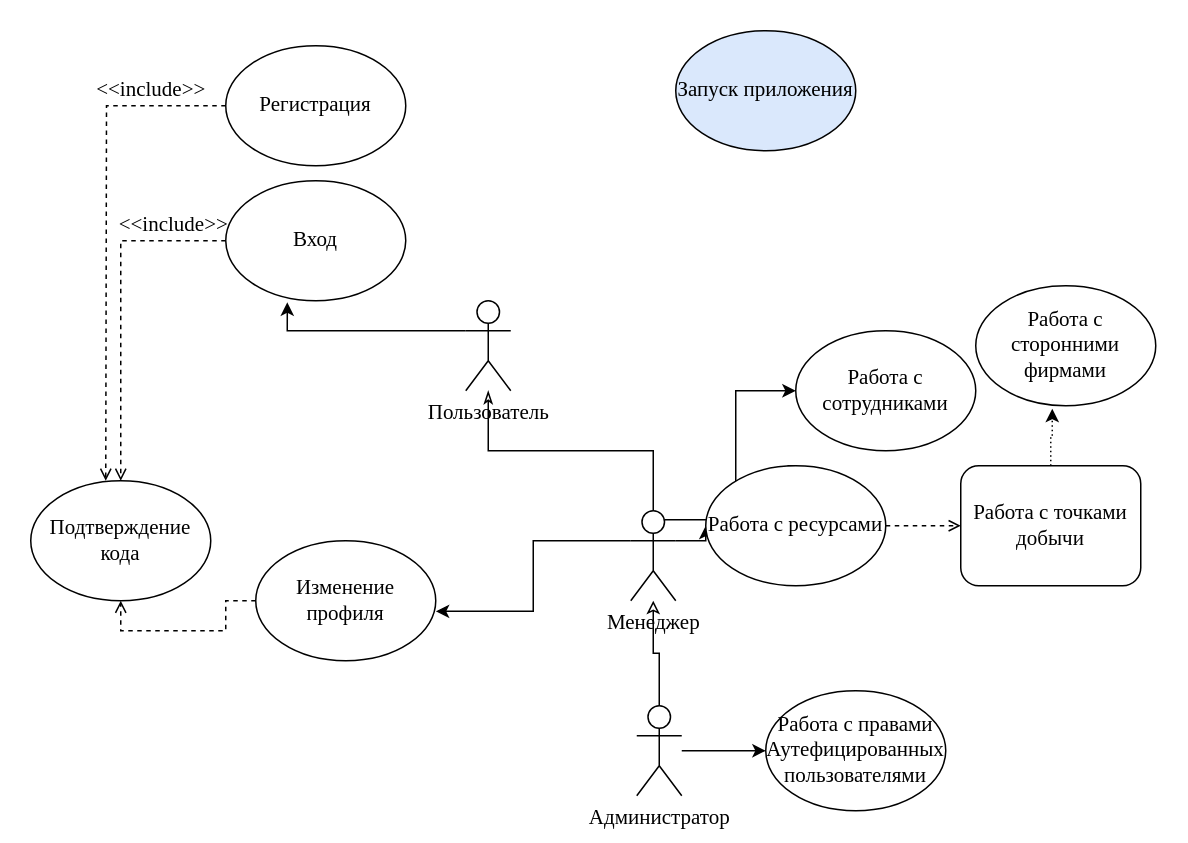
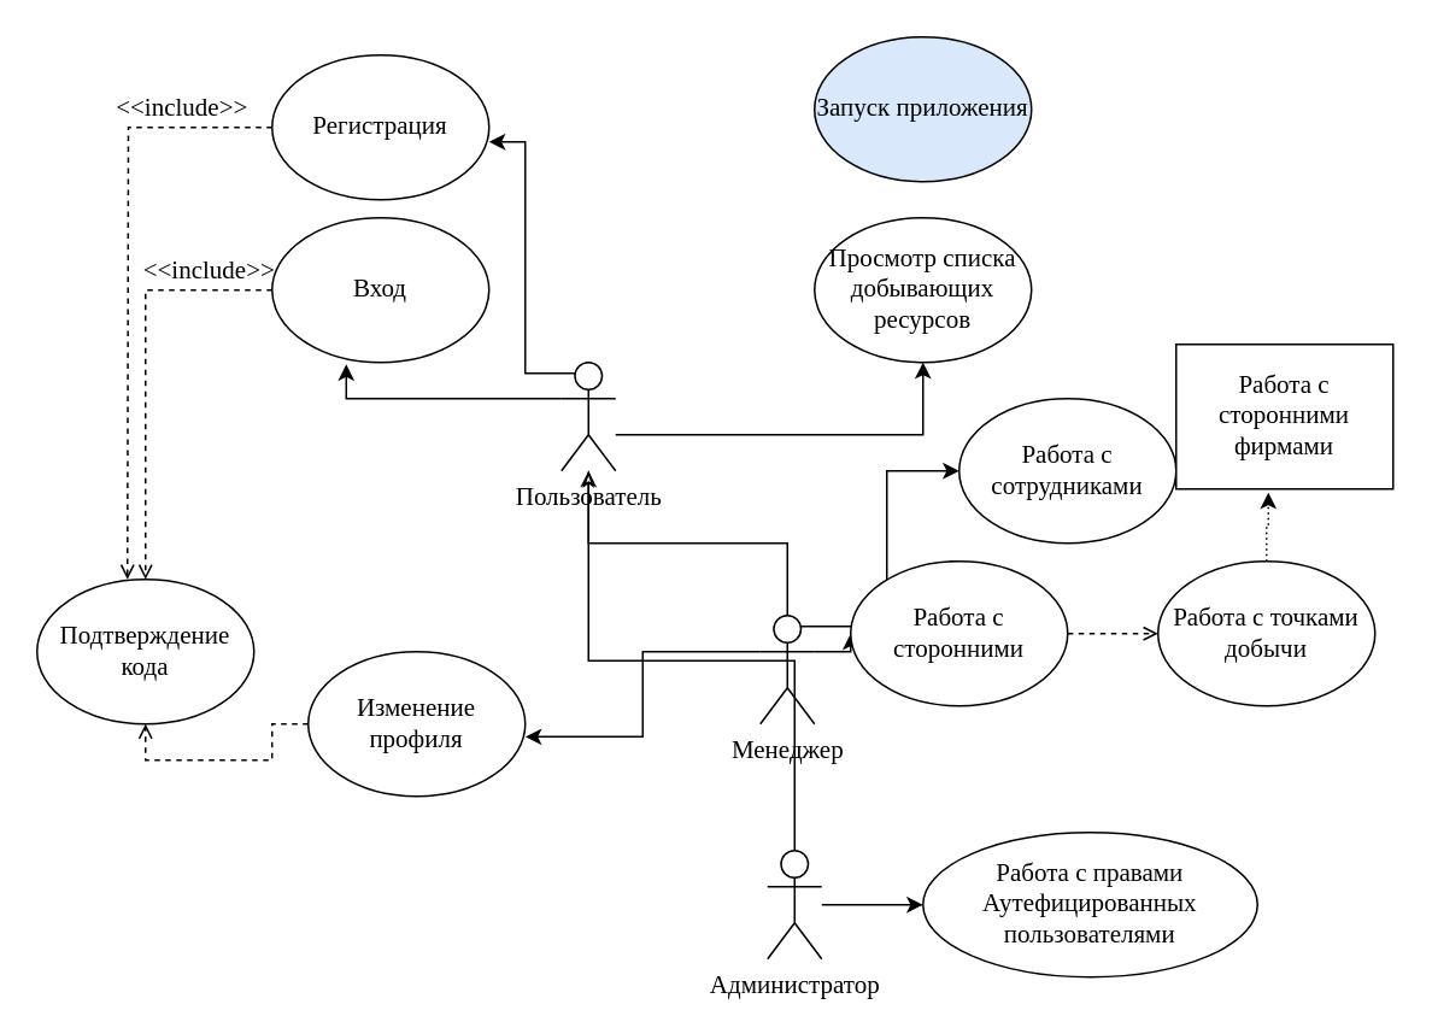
  <mxCell id="0" />
  <mxCell id="1" parent="0" />
+ <mxCell id="2" style="edgeStyle=orthogonalEdgeStyle;rounded=0;orthogonalLoop=1;jettySize=auto;html=1;entryX=0.5;entryY=1;entryDx=0;entryDy=0;" parent="1" source="5" target="7" edge="1"><mxGeometry relative="1" as="geometry"><Array as="points"><mxPoint x="510" y="240" /></Array></mxGeometry></mxCell>
+ <mxCell id="3" style="edgeStyle=orthogonalEdgeStyle;rounded=0;orthogonalLoop=1;jettySize=auto;html=1;exitX=0.25;exitY=0.1;exitDx=0;exitDy=0;exitPerimeter=0;entryX=1;entryY=0.6;entryDx=0;entryDy=0;entryPerimeter=0;" parent="1" source="5" target="9" edge="1"><mxGeometry relative="1" as="geometry" /></mxCell>
  <mxCell id="4" style="edgeStyle=orthogonalEdgeStyle;rounded=0;orthogonalLoop=1;jettySize=auto;html=1;exitX=0;exitY=0.333;exitDx=0;exitDy=0;exitPerimeter=0;entryX=0.342;entryY=1.013;entryDx=0;entryDy=0;entryPerimeter=0;" parent="1" source="5" target="11" edge="1"><mxGeometry relative="1" as="geometry" /></mxCell>
  <mxCell id="5" value="&lt;font style=&quot;font-size: 14px;&quot; face=&quot;Times New Roman&quot;&gt;Пользователь&lt;/font&gt;" style="shape=umlActor;verticalLabelPosition=bottom;verticalAlign=top;html=1;outlineConnect=0;" parent="1" vertex="1"><mxGeometry x="310" y="200" width="30" height="60" as="geometry" /></mxCell>
  <mxCell id="6" value="&lt;font style=&quot;font-size: 14px;&quot; face=&quot;Times New Roman&quot;&gt;Запуск приложения&lt;/font&gt;" style="ellipse;whiteSpace=wrap;html=1;fillColor=#dae8fc;" parent="1" vertex="1"><mxGeometry x="450" width="120" height="80" as="geometry" y="20" /></mxCell>
+ <mxCell id="7" value="&lt;font style=&quot;font-size: 14px;&quot; face=&quot;Times New Roman&quot;&gt;Просмотр списка добывающих ресурсов&lt;/font&gt;" style="ellipse;whiteSpace=wrap;html=1;" parent="1" vertex="1"><mxGeometry x="450" y="120" width="120" height="80" as="geometry" /></mxCell>
  <mxCell id="8" style="edgeStyle=orthogonalEdgeStyle;rounded=0;orthogonalLoop=1;jettySize=auto;html=1;exitX=0;exitY=0.5;exitDx=0;exitDy=0;dashed=1;endArrow=open;endFill=0;" parent="1" source="9" edge="1"><mxGeometry relative="1" as="geometry"><mxPoint x="70" y="320" as="targetPoint" /></mxGeometry></mxCell>
  <mxCell id="9" value="&lt;font style=&quot;font-size: 14px;&quot; face=&quot;Times New Roman&quot;&gt;Регистрация&lt;/font&gt;" style="ellipse;whiteSpace=wrap;html=1;" parent="1" vertex="1"><mxGeometry x="150" y="30" width="120" height="80" as="geometry" /></mxCell>
  <mxCell id="10" style="edgeStyle=orthogonalEdgeStyle;rounded=0;orthogonalLoop=1;jettySize=auto;html=1;exitX=0;exitY=0.5;exitDx=0;exitDy=0;dashed=1;endArrow=open;endFill=0;" parent="1" source="11" target="12" edge="1"><mxGeometry relative="1" as="geometry" /></mxCell>
  <mxCell id="11" value="&lt;font face=&quot;Times New Roman&quot; style=&quot;font-size: 14px;&quot;&gt;Вход&lt;/font&gt;" style="ellipse;whiteSpace=wrap;html=1;" parent="1" vertex="1"><mxGeometry x="150" y="120" width="120" height="80" as="geometry" /></mxCell>
  <mxCell id="12" value="&lt;font style=&quot;font-size: 14px;&quot; face=&quot;Times New Roman&quot;&gt;Подтверждение кода&lt;/font&gt;" style="ellipse;whiteSpace=wrap;html=1;" parent="1" vertex="1"><mxGeometry x="20" y="320" width="120" height="80" as="geometry" /></mxCell>
  <mxCell id="13" value="&lt;font style=&quot;font-size: 14px;&quot; face=&quot;Times New Roman&quot;&gt;&amp;lt;&amp;lt;include&amp;gt;&amp;gt;&lt;/font&gt;" style="text;html=1;align=center;verticalAlign=middle;resizable=0;points=[];autosize=1;strokeColor=none;fillColor=none;" parent="1" vertex="1"><mxGeometry x="65" y="135" width="100" height="30" as="geometry" /></mxCell>
  <mxCell id="14" value="&lt;font style=&quot;font-size: 14px;&quot; face=&quot;Times New Roman&quot;&gt;&amp;lt;&amp;lt;include&amp;gt;&amp;gt;&lt;/font&gt;" style="text;html=1;align=center;verticalAlign=middle;resizable=0;points=[];autosize=1;strokeColor=none;fillColor=none;" parent="1" vertex="1"><mxGeometry x="50" y="45" width="100" height="30" as="geometry" /></mxCell>
  <mxCell id="15" style="edgeStyle=orthogonalEdgeStyle;rounded=0;orthogonalLoop=1;jettySize=auto;html=1;exitX=0;exitY=0.333;exitDx=0;exitDy=0;exitPerimeter=0;entryX=1;entryY=0.588;entryDx=0;entryDy=0;entryPerimeter=0;" parent="1" source="19" target="21" edge="1"><mxGeometry relative="1" as="geometry" /></mxCell>
  <mxCell id="16" style="edgeStyle=orthogonalEdgeStyle;rounded=0;orthogonalLoop=1;jettySize=auto;html=1;exitX=1;exitY=0.333;exitDx=0;exitDy=0;exitPerimeter=0;" parent="1" source="19" target="24" edge="1"><mxGeometry relative="1" as="geometry" /></mxCell>
  <mxCell id="17" style="edgeStyle=orthogonalEdgeStyle;rounded=0;orthogonalLoop=1;jettySize=auto;html=1;exitX=0.5;exitY=0;exitDx=0;exitDy=0;exitPerimeter=0;endArrow=classicThin;endFill=0;" parent="1" source="19" target="5" edge="1"><mxGeometry relative="1" as="geometry" /></mxCell>
  <mxCell id="18" style="edgeStyle=orthogonalEdgeStyle;rounded=0;orthogonalLoop=1;jettySize=auto;html=1;exitX=0.75;exitY=0.1;exitDx=0;exitDy=0;exitPerimeter=0;entryX=0;entryY=0.5;entryDx=0;entryDy=0;" edge="1" parent="1" source="19" target="27"><mxGeometry relative="1" as="geometry" /></mxCell>
  <mxCell id="19" value="&lt;font face=&quot;Times New Roman&quot;&gt;&lt;span style=&quot;font-size: 14px;&quot;&gt;Менеджер&lt;br&gt;&lt;br&gt;&lt;/span&gt;&lt;/font&gt;" style="shape=umlActor;verticalLabelPosition=bottom;verticalAlign=top;html=1;outlineConnect=0;" parent="1" vertex="1"><mxGeometry x="420" y="340" width="30" height="60" as="geometry" /></mxCell>
  <mxCell id="20" style="edgeStyle=orthogonalEdgeStyle;rounded=0;orthogonalLoop=1;jettySize=auto;html=1;exitX=0;exitY=0.5;exitDx=0;exitDy=0;entryX=0.5;entryY=1;entryDx=0;entryDy=0;endArrow=open;endFill=0;dashed=1;" parent="1" source="21" target="12" edge="1"><mxGeometry relative="1" as="geometry" /></mxCell>
  <mxCell id="21" value="&lt;font style=&quot;font-size: 14px;&quot; face=&quot;Times New Roman&quot;&gt;Изменение профиля&lt;/font&gt;" style="ellipse;whiteSpace=wrap;html=1;" parent="1" vertex="1"><mxGeometry x="170" y="360" width="120" height="80" as="geometry" /></mxCell>
  <mxCell id="22" style="edgeStyle=orthogonalEdgeStyle;rounded=0;orthogonalLoop=1;jettySize=auto;html=1;dashed=1;endArrow=open;endFill=0;" parent="1" source="24" target="26" edge="1"><mxGeometry relative="1" as="geometry"><mxPoint x="640" y="350" as="targetPoint" /></mxGeometry></mxCell>
  <mxCell id="23" style="edgeStyle=orthogonalEdgeStyle;rounded=0;orthogonalLoop=1;jettySize=auto;html=1;exitX=0.5;exitY=0;exitDx=0;exitDy=0;" edge="1" parent="1" source="24"><mxGeometry relative="1" as="geometry"><mxPoint x="520" y="310" as="targetPoint" /><Array as="points"><mxPoint x="525" y="310" /><mxPoint x="525" y="360" /><mxPoint x="520" y="360" /></Array></mxGeometry></mxCell>
- <mxCell id="24" value="&lt;font style=&quot;font-size: 14px;&quot; face=&quot;Times New Roman&quot;&gt;Работа с ресурсами&lt;/font&gt;" style="ellipse;whiteSpace=wrap;html=1;" parent="1" vertex="1"><mxGeometry x="470" y="310" width="120" height="80" as="geometry" /></mxCell>
+ <mxCell id="24" value="&lt;font style=&quot;font-size: 14px;&quot; face=&quot;Times New Roman&quot;&gt;Работа с сторонними&lt;/font&gt;" style="ellipse;whiteSpace=wrap;html=1;" parent="1" vertex="1"><mxGeometry x="470" y="310" width="120" height="80" as="geometry" /></mxCell>
  <mxCell id="25" style="edgeStyle=orthogonalEdgeStyle;rounded=0;orthogonalLoop=1;jettySize=auto;html=1;entryX=0.425;entryY=1.025;entryDx=0;entryDy=0;entryPerimeter=0;dashed=1;dashPattern=1 2;" parent="1" source="26" target="28" edge="1"><mxGeometry relative="1" as="geometry" /></mxCell>
- <mxCell id="26" value="&lt;font style=&quot;font-size: 14px;&quot; face=&quot;Times New Roman&quot;&gt;Работа с точками добычи&lt;/font&gt;" style="whiteSpace=wrap;html=1;rounded=1;" parent="1" vertex="1"><mxGeometry x="640" y="310" width="120" height="80" as="geometry" /></mxCell>
+ <mxCell id="26" value="&lt;font style=&quot;font-size: 14px;&quot; face=&quot;Times New Roman&quot;&gt;Работа с точками добычи&lt;/font&gt;" style="ellipse;whiteSpace=wrap;html=1;" parent="1" vertex="1"><mxGeometry x="640" y="310" width="120" height="80" as="geometry" /></mxCell>
  <mxCell id="27" value="&lt;font style=&quot;font-size: 14px;&quot; face=&quot;Times New Roman&quot;&gt;Работа с сотрудниками&lt;/font&gt;" style="ellipse;whiteSpace=wrap;html=1;" parent="1" vertex="1"><mxGeometry x="530" y="220" width="120" height="80" as="geometry" /></mxCell>
- <mxCell id="28" value="&lt;font style=&quot;font-size: 14px;&quot; face=&quot;Times New Roman&quot;&gt;Работа с сторонними фирмами&lt;/font&gt;" style="ellipse;whiteSpace=wrap;html=1;" parent="1" vertex="1"><mxGeometry x="650" y="190" width="120" height="80" as="geometry" /></mxCell>
- <mxCell id="29" style="edgeStyle=orthogonalEdgeStyle;rounded=0;orthogonalLoop=1;jettySize=auto;html=1;exitX=0.5;exitY=0;exitDx=0;exitDy=0;exitPerimeter=0;sourcePerimeterSpacing=0;endArrow=classic;endFill=0;" parent="1" source="31" target="19" edge="1"><mxGeometry relative="1" as="geometry" /></mxCell>
+ <mxCell id="28" value="&lt;font style=&quot;font-size: 14px;&quot; face=&quot;Times New Roman&quot;&gt;Работа с сторонними фирмами&lt;/font&gt;" style="whiteSpace=wrap;html=1;rounded=0;" parent="1" vertex="1"><mxGeometry x="650" y="190" width="120" height="80" as="geometry" /></mxCell>
+ <mxCell id="29" style="edgeStyle=orthogonalEdgeStyle;rounded=0;orthogonalLoop=1;jettySize=auto;html=1;exitX=0.5;exitY=0;exitDx=0;exitDy=0;exitPerimeter=0;sourcePerimeterSpacing=0;endArrow=classic;endFill=0;" parent="1" source="31" target="5" edge="1"><mxGeometry relative="1" as="geometry" /></mxCell>
  <mxCell id="30" style="edgeStyle=orthogonalEdgeStyle;rounded=0;orthogonalLoop=1;jettySize=auto;html=1;" parent="1" source="31" target="32" edge="1"><mxGeometry relative="1" as="geometry" /></mxCell>
  <mxCell id="31" value="&lt;font style=&quot;font-size: 14px;&quot; face=&quot;Times New Roman&quot;&gt;Администратор&lt;/font&gt;" style="shape=umlActor;verticalLabelPosition=bottom;verticalAlign=top;html=1;outlineConnect=0;" parent="1" vertex="1"><mxGeometry x="424" y="470" width="30" height="60" as="geometry" /></mxCell>
- <mxCell id="32" value="&lt;font style=&quot;font-size: 14px;&quot; face=&quot;Times New Roman&quot;&gt;Работа с правами Аутефицированных пользователями&lt;/font&gt;" style="ellipse;whiteSpace=wrap;html=1;" parent="1" vertex="1"><mxGeometry x="510" y="460" width="120" height="80" as="geometry" /></mxCell>
+ <mxCell id="32" value="&lt;font style=&quot;font-size: 14px;&quot; face=&quot;Times New Roman&quot;&gt;Работа с правами Аутефицированных пользователями&lt;/font&gt;" style="ellipse;whiteSpace=wrap;html=1;" parent="1" vertex="1"><mxGeometry x="510" y="460" width="185" height="80" as="geometry" /></mxCell>
